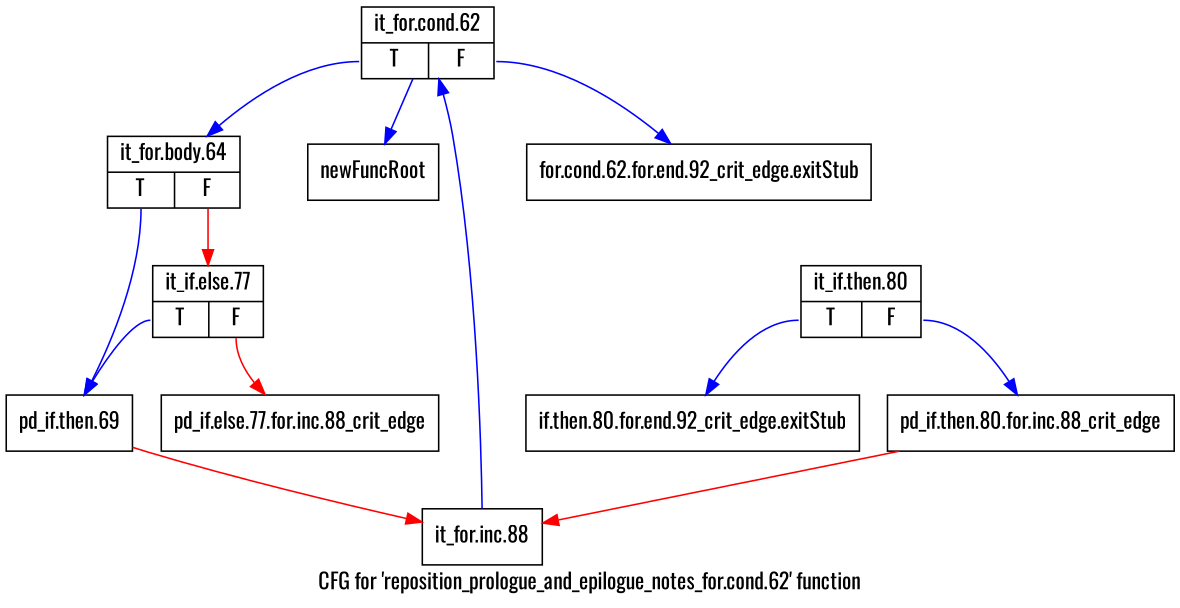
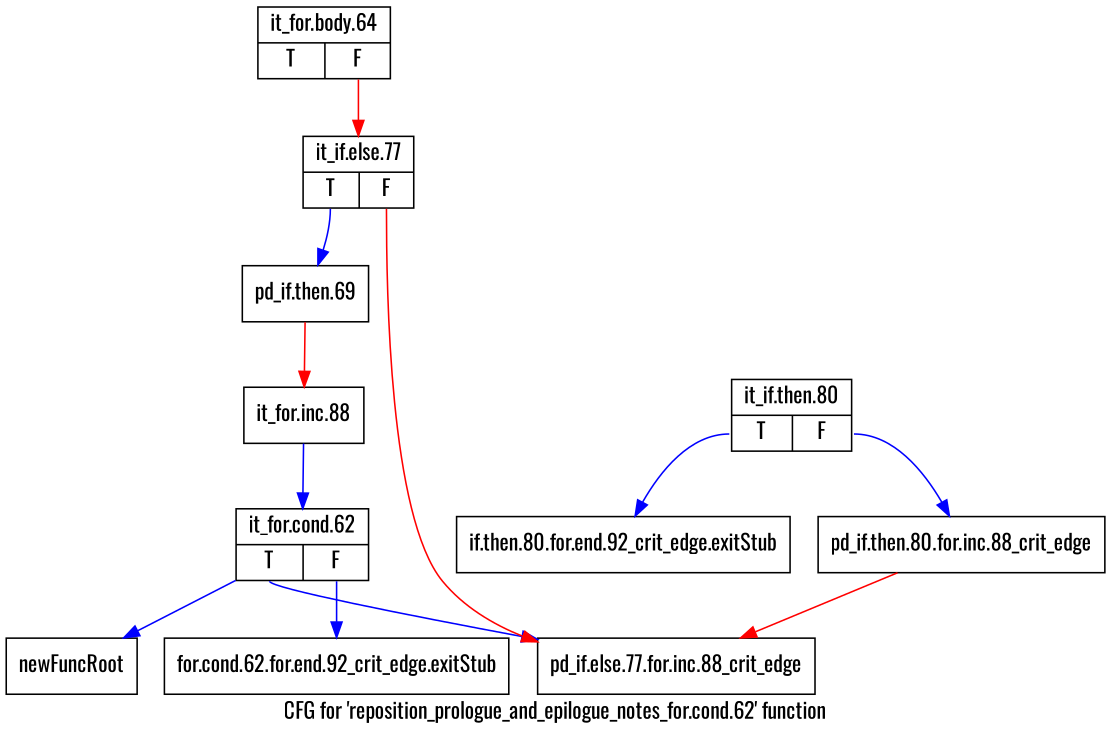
  digraph {
    fontname=Oswald
    label="CFG for 'reposition_prologue_and_epilogue_notes_for.cond.62' function"
    node [fontname=Oswald shape=record]
    edge [color=blue fontname=Oswald]
    n1 [label="{newFuncRoot}"]
    n2 [label="{it_for.cond.62|{<s0>T|<s1>F}}"]
    n3 [label="{for.cond.62.for.end.92_crit_edge.exitStub}"]
    n4 [label="{it_for.body.64|{<s0>T|<s1>F}}"]
    n5 [label="{pd_if.then.69}"]
    n6 [label="{it_if.else.77|{<s0>T|<s1>F}}"]
    n7 [label="{if.then.80.for.end.92_crit_edge.exitStub}"]
    n8 [label="{it_for.inc.88}"]
    n9 [label="{pd_if.else.77.for.inc.88_crit_edge}"]
    n10 [label="{it_if.then.80|{<s0>T|<s1>F}}"]
    n11 [label="{pd_if.then.80.for.inc.88_crit_edge}"]
    n2 -> n1
    n2 -> n3 [tailport=s1]
-   n2 -> n4 [tailport=s0]
-   n4 -> n5 [tailport=s0]
+   n2 -> n9 [tailport=s0]
    n4 -> n6 [color=red tailport=s1]
    n5 -> n8 [color=red]
    n6 -> n5 [tailport=s0]
    n6 -> n9 [color=red tailport=s1]
    n8 -> n2
    n10 -> n7 [tailport=s0]
    n10 -> n11 [tailport=s1]
-   n11 -> n8 [color=red]
+   n11 -> n9 [color=red]
  }
